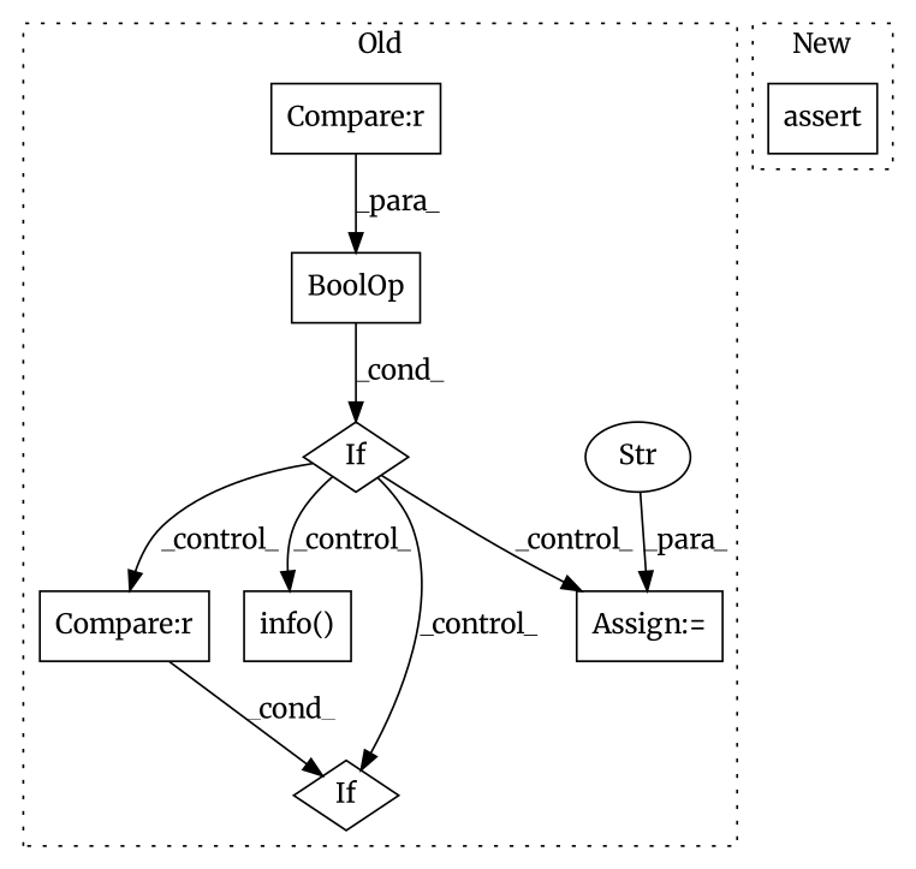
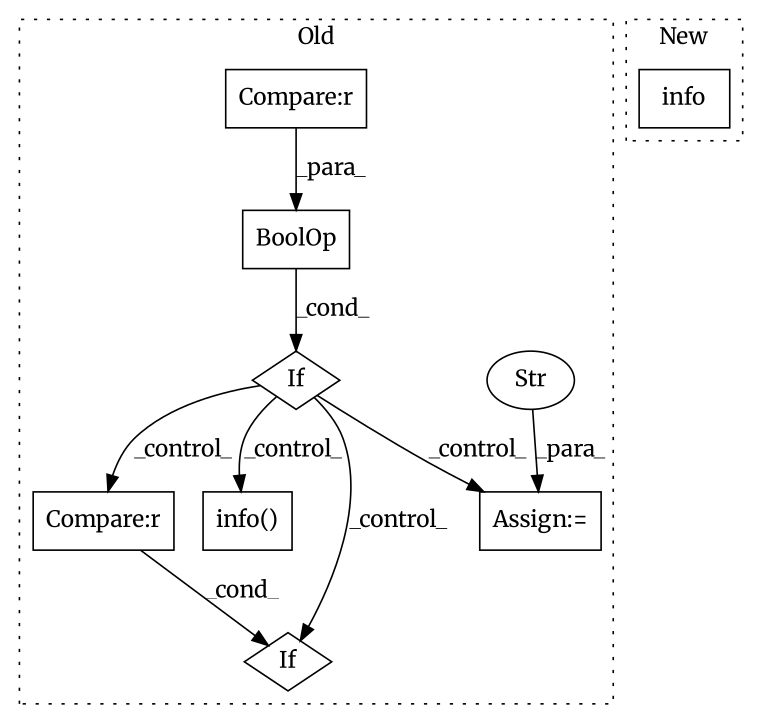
  digraph {
    fontname=Merriweather
    node [a=96 fontname=Merriweather l=3 shape=box]
    edge [fontname=Merriweather]
    n1 [a=75 l="13,1" label="info()" s="15372,15540"]
    n2 [a=66 l=155 label=Str s=15385 shape=ellipse]
    n3 [label=If s=15277 shape=diamond]
    n4 [a=40 l=35 label="Compare:r" s=15314]
    n5 [a=68 l=4 label="Assign:=" s=16125]
    n6 [label=If s=16143 shape=diamond]
    n7 [a=40 l=27 label="Compare:r" s=16147]
    n8 [a=72 l=70 label=BoolOp s=15280]
-   n9 [a=65 l=7 label=assert s=10385]
+   n9 [a=65 l=7 label=info s=10385]
    subgraph cluster_1 {
      label=Old
      style=dotted
      n1
      n2
      n3
      n4
      n5
      n6
      n7
      n8
    }
    subgraph cluster_2 {
      label=New
      style=dotted
      n9
    }
    n2 -> n5 [label=_para_]
    n3 -> n1 [label=_control_]
    n3 -> n5 [label=_control_]
    n3 -> n6 [label=_control_]
    n3 -> n7 [label=_control_]
    n4 -> n8 [label=_para_]
    n7 -> n6 [label=_cond_]
    n8 -> n3 [label=_cond_]
  }
